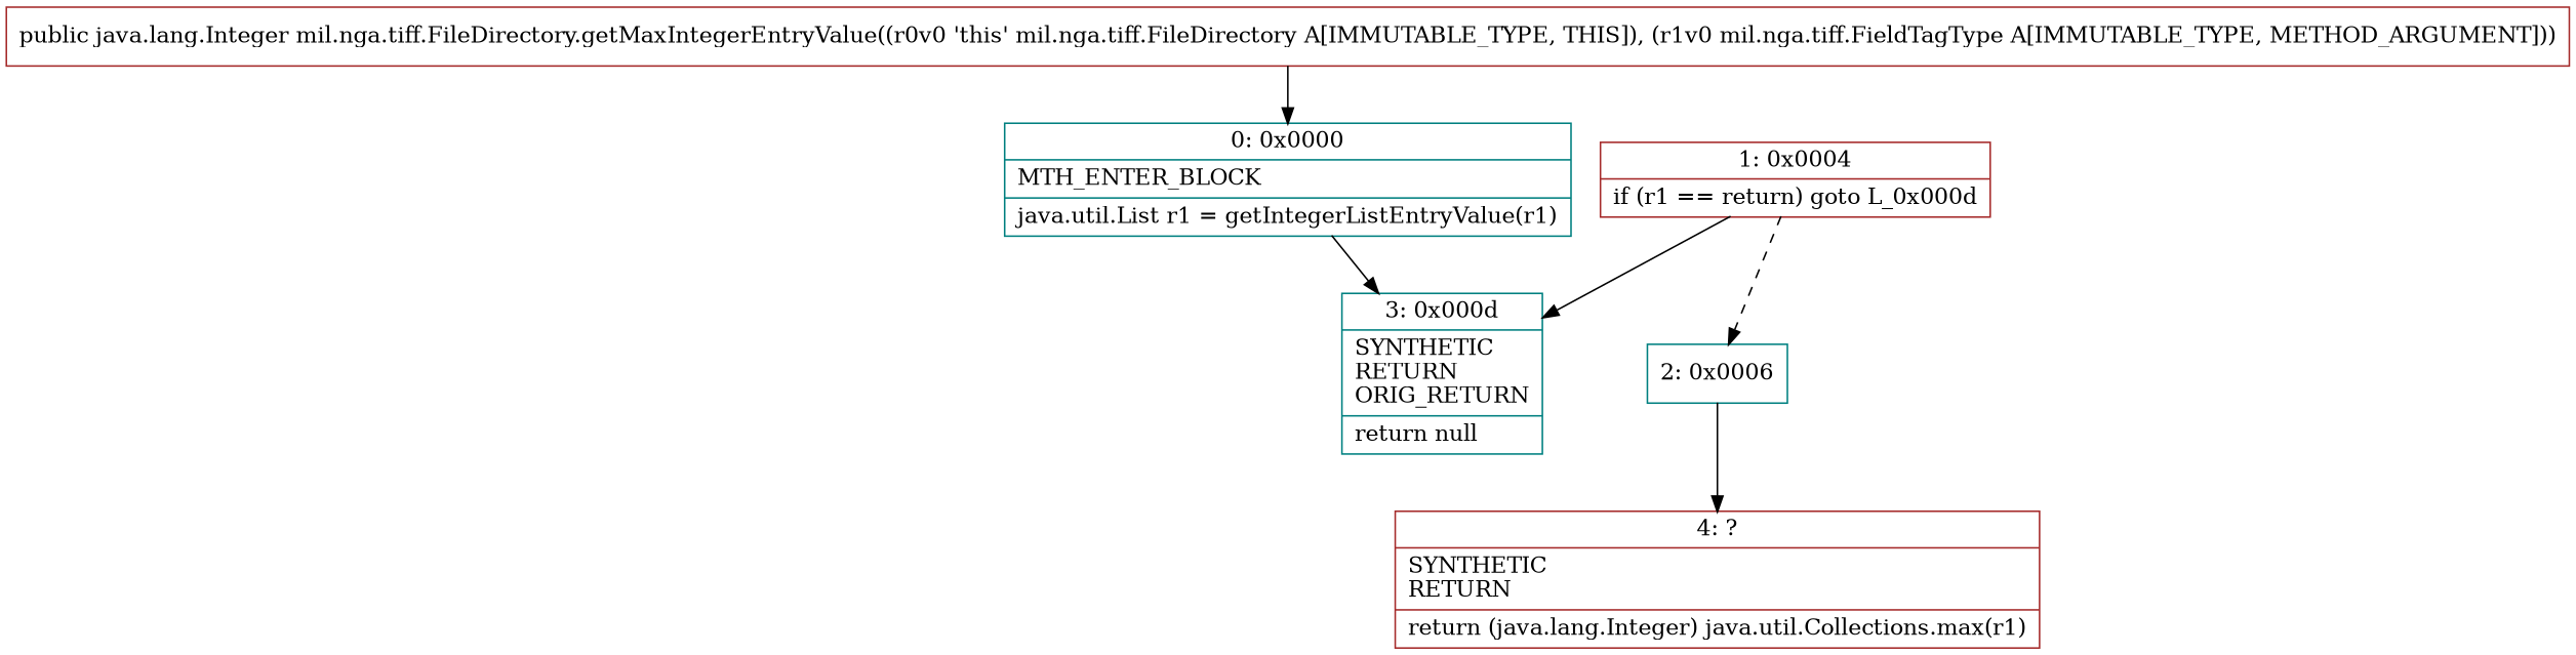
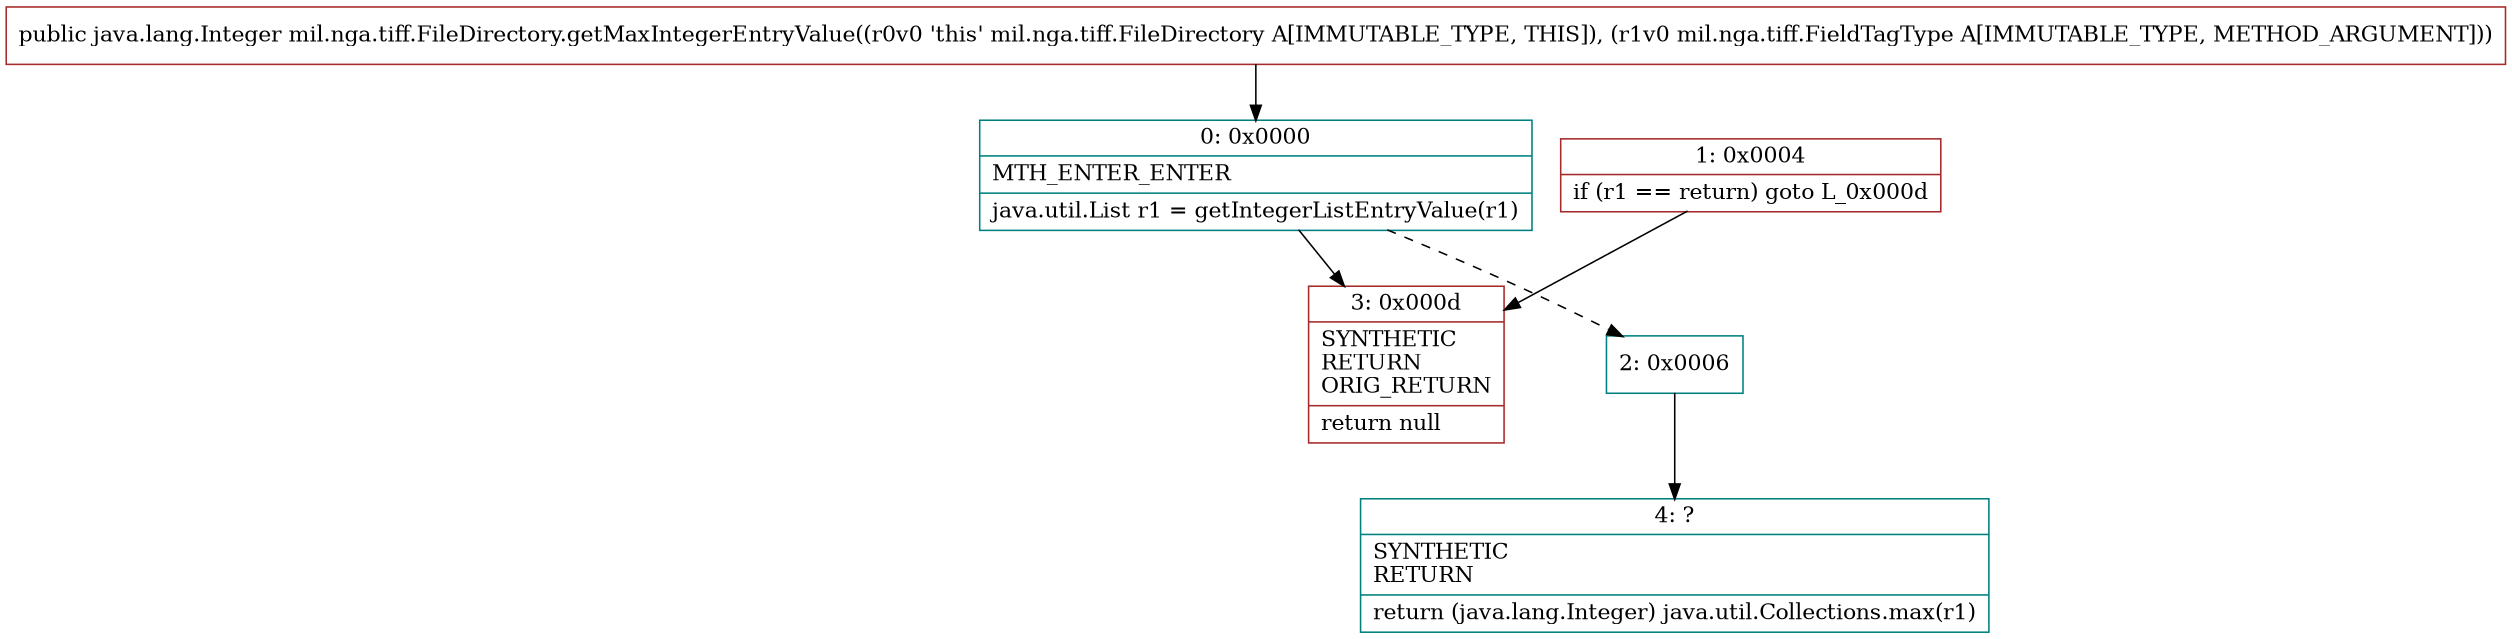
  digraph {
    node [color=teal shape=record]
-   n1 [label="{0\:\ 0x0000|MTH_ENTER_BLOCK\l|java.util.List r1 = getIntegerListEntryValue(r1)\l}"]
-   n2 [label="{3\:\ 0x000d|SYNTHETIC\lRETURN\lORIG_RETURN\l|return null\l}"]
+   n1 [label="{0\:\ 0x0000|MTH_ENTER_ENTER\l|java.util.List r1 = getIntegerListEntryValue(r1)\l}"]
+   n2 [color=brown label="{3\:\ 0x000d|SYNTHETIC\lRETURN\lORIG_RETURN\l|return null\l}"]
    n3 [color=brown label="{1\:\ 0x0004|if (r1 == return) goto L_0x000d\l}"]
    n4 [label="{2\:\ 0x0006}"]
-   n5 [color=brown label="{4\:\ ?|SYNTHETIC\lRETURN\l|return (java.lang.Integer) java.util.Collections.max(r1)\l}"]
+   n5 [label="{4\:\ ?|SYNTHETIC\lRETURN\l|return (java.lang.Integer) java.util.Collections.max(r1)\l}"]
    n6 [color=brown label="{public java.lang.Integer mil.nga.tiff.FileDirectory.getMaxIntegerEntryValue((r0v0 'this' mil.nga.tiff.FileDirectory A[IMMUTABLE_TYPE, THIS]), (r1v0 mil.nga.tiff.FieldTagType A[IMMUTABLE_TYPE, METHOD_ARGUMENT])) }"]
    n1 -> n2
    n3 -> n2
-   n3 -> n4 [style=dashed]
+   n1 -> n4 [style=dashed]
    n4 -> n5
    n6 -> n1
  }
